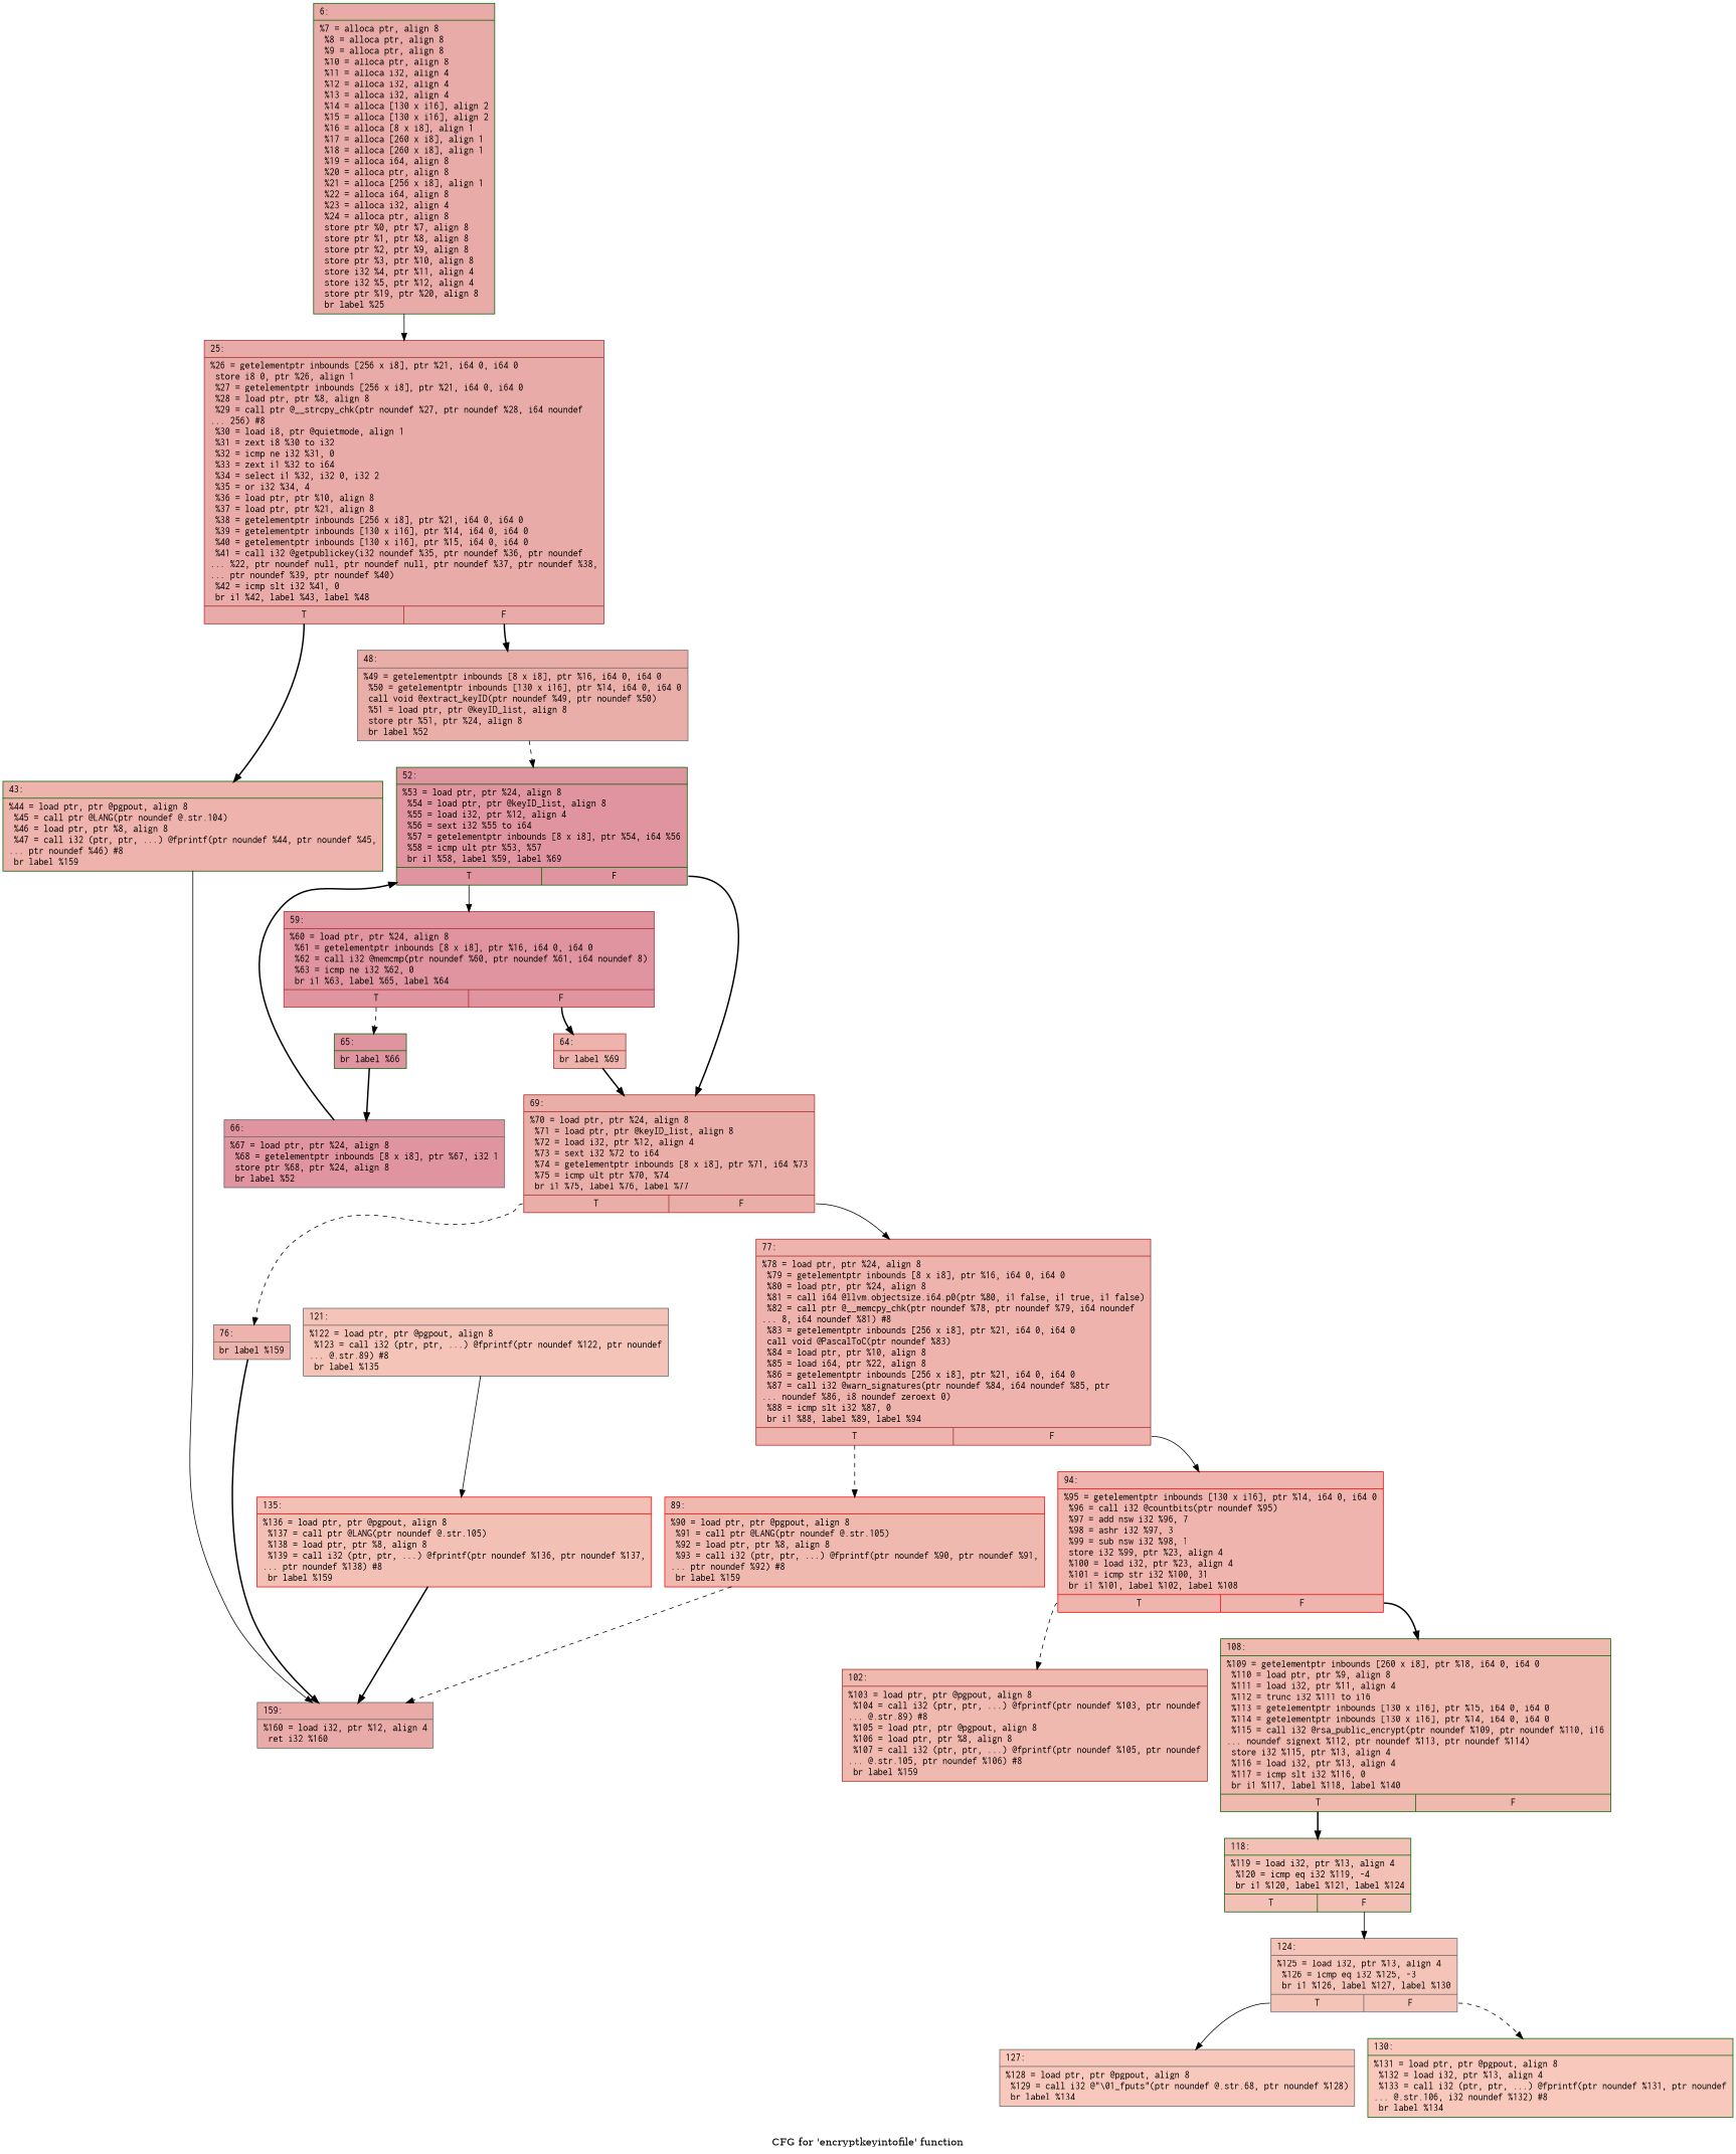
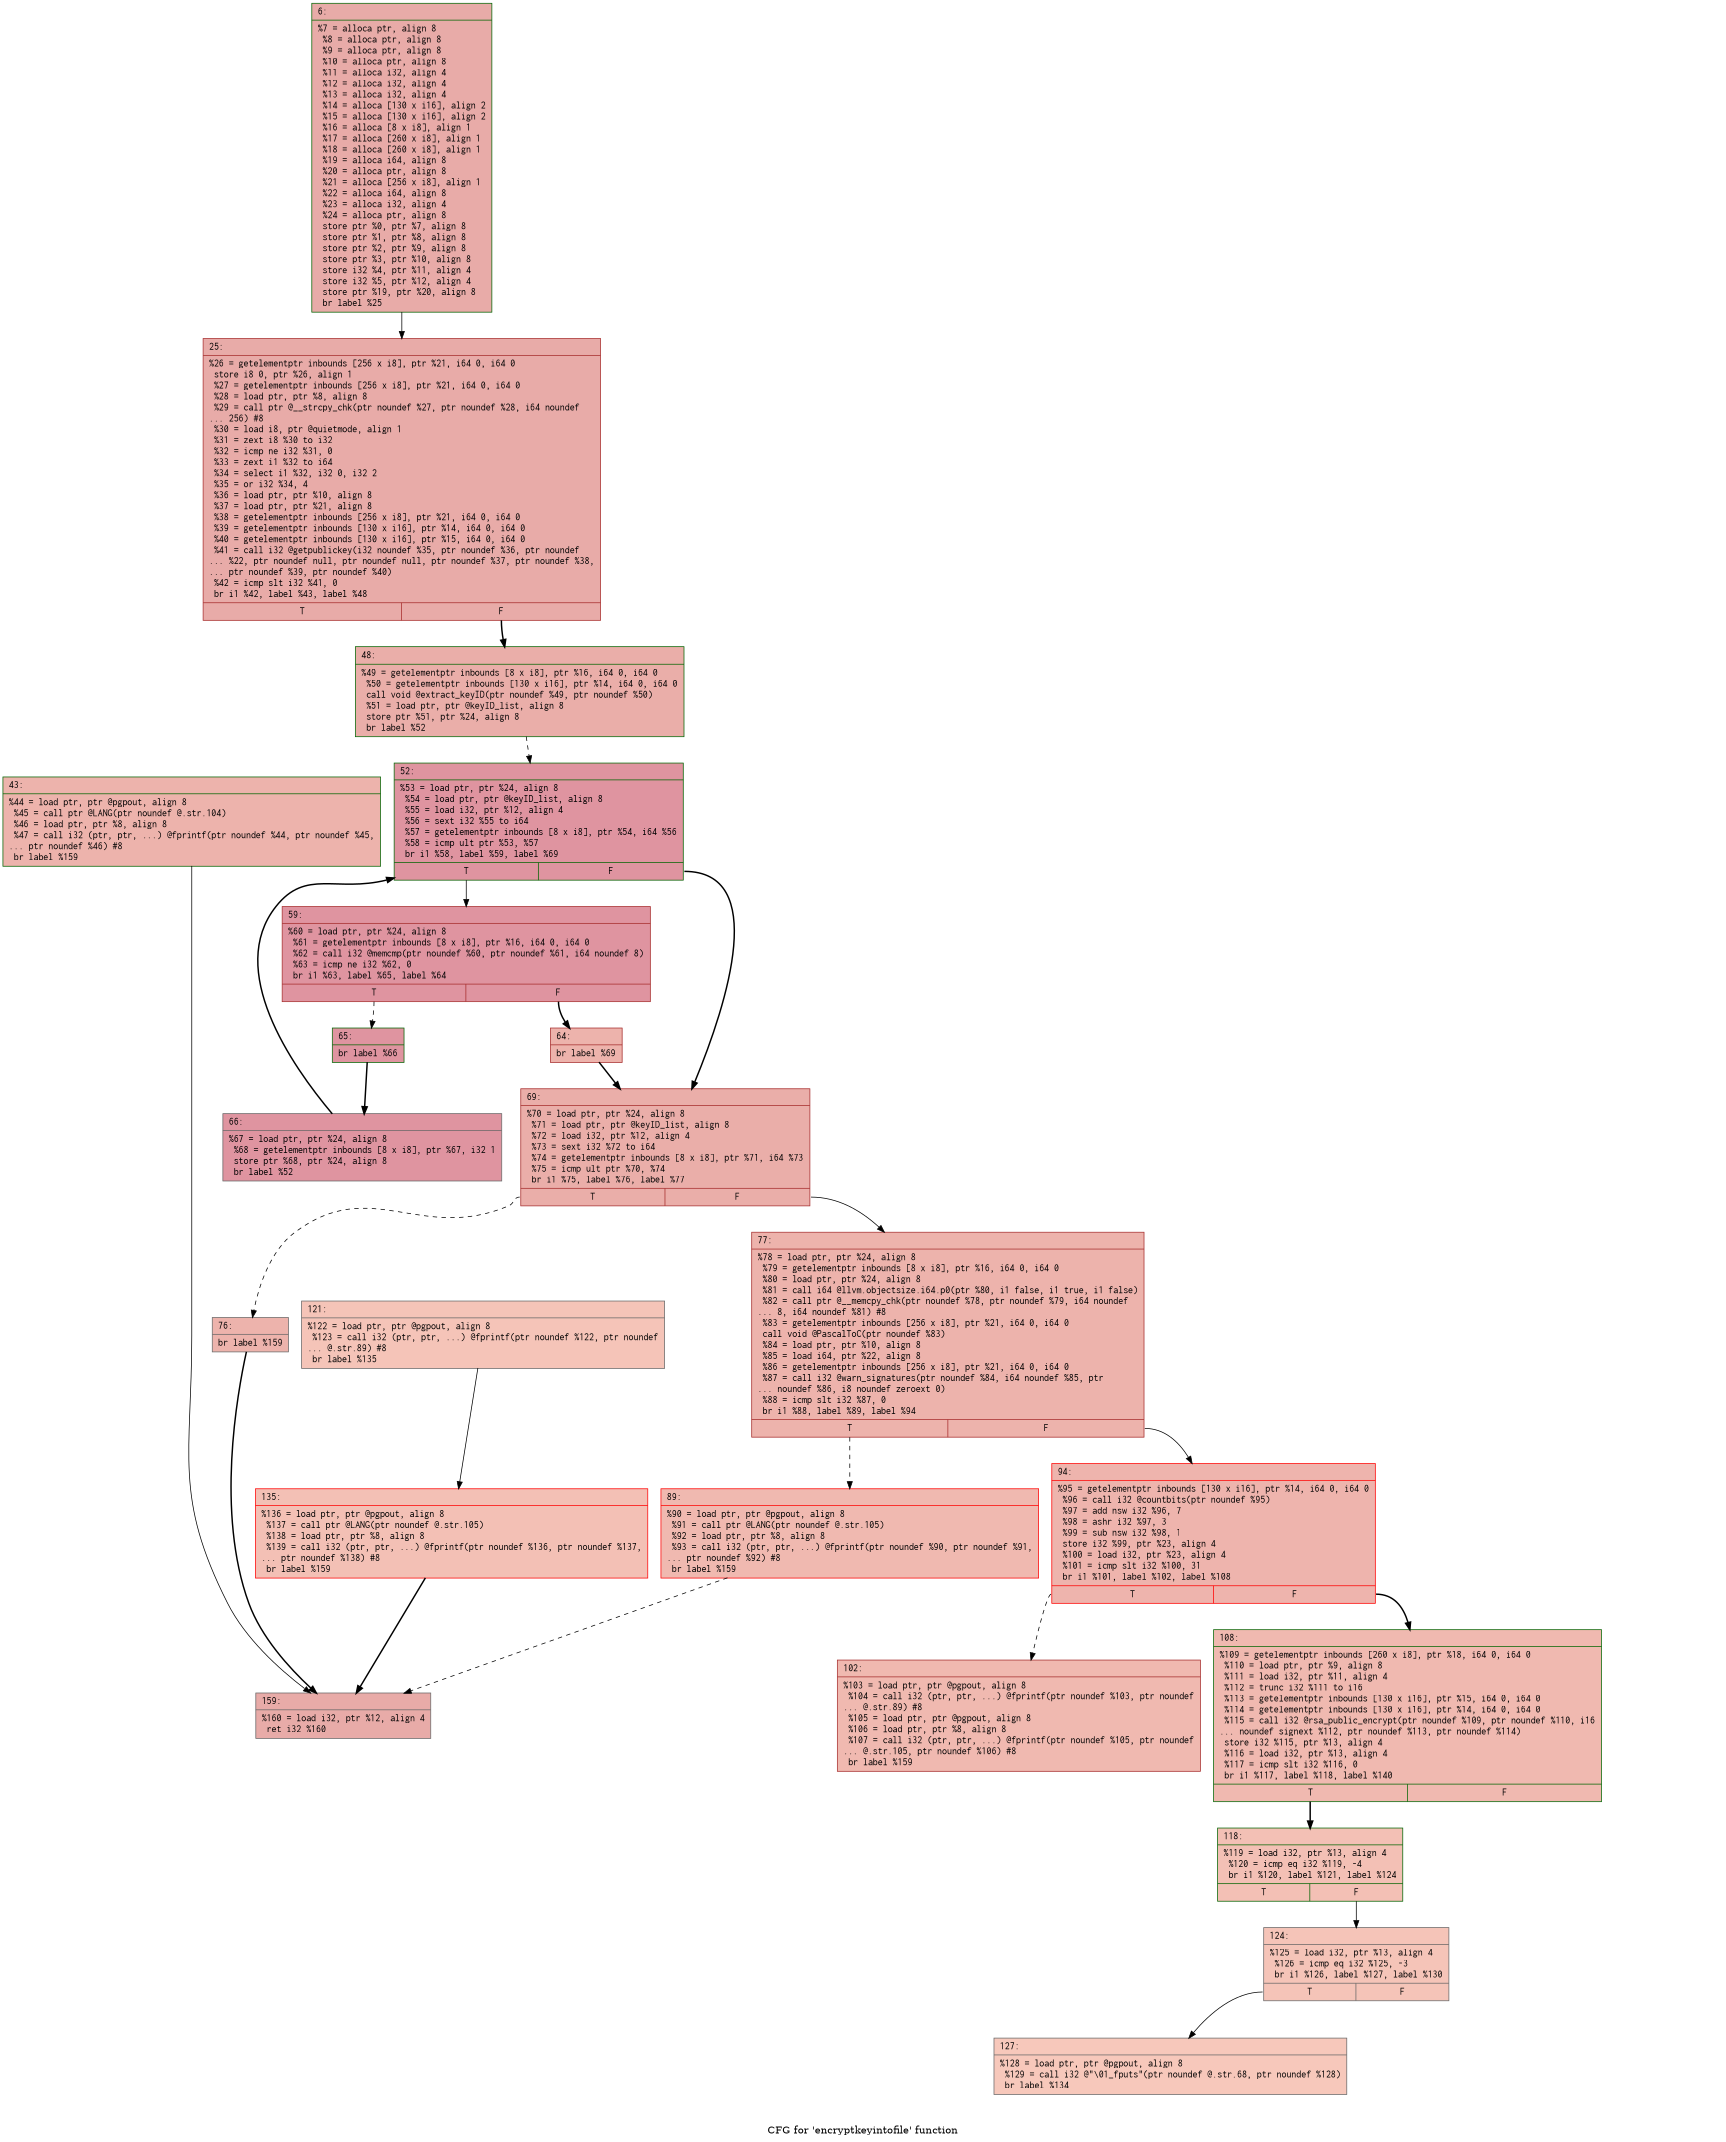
  digraph {
    label="CFG for 'encryptkeyintofile' function"
    node [color=darkgreen fillcolor="#d6524470" fontname=Courier shape=record style=filled]
    edge [style=bold]
    n1 [fillcolor="#cc403a70" label="{6:\l|  %7 = alloca ptr, align 8\l  %8 = alloca ptr, align 8\l  %9 = alloca ptr, align 8\l  %10 = alloca ptr, align 8\l  %11 = alloca i32, align 4\l  %12 = alloca i32, align 4\l  %13 = alloca i32, align 4\l  %14 = alloca [130 x i16], align 2\l  %15 = alloca [130 x i16], align 2\l  %16 = alloca [8 x i8], align 1\l  %17 = alloca [260 x i8], align 1\l  %18 = alloca [260 x i8], align 1\l  %19 = alloca i64, align 8\l  %20 = alloca ptr, align 8\l  %21 = alloca [256 x i8], align 1\l  %22 = alloca i64, align 8\l  %23 = alloca i32, align 4\l  %24 = alloca ptr, align 8\l  store ptr %0, ptr %7, align 8\l  store ptr %1, ptr %8, align 8\l  store ptr %2, ptr %9, align 8\l  store ptr %3, ptr %10, align 8\l  store i32 %4, ptr %11, align 4\l  store i32 %5, ptr %12, align 4\l  store ptr %19, ptr %20, align 8\l  br label %25\l}"]
    n2 [color=brown fillcolor="#cc403a70" label="{25:\l|  %26 = getelementptr inbounds [256 x i8], ptr %21, i64 0, i64 0\l  store i8 0, ptr %26, align 1\l  %27 = getelementptr inbounds [256 x i8], ptr %21, i64 0, i64 0\l  %28 = load ptr, ptr %8, align 8\l  %29 = call ptr @__strcpy_chk(ptr noundef %27, ptr noundef %28, i64 noundef\l... 256) #8\l  %30 = load i8, ptr @quietmode, align 1\l  %31 = zext i8 %30 to i32\l  %32 = icmp ne i32 %31, 0\l  %33 = zext i1 %32 to i64\l  %34 = select i1 %32, i32 0, i32 2\l  %35 = or i32 %34, 4\l  %36 = load ptr, ptr %10, align 8\l  %37 = load ptr, ptr %21, align 8\l  %38 = getelementptr inbounds [256 x i8], ptr %21, i64 0, i64 0\l  %39 = getelementptr inbounds [130 x i16], ptr %14, i64 0, i64 0\l  %40 = getelementptr inbounds [130 x i16], ptr %15, i64 0, i64 0\l  %41 = call i32 @getpublickey(i32 noundef %35, ptr noundef %36, ptr noundef\l... %22, ptr noundef null, ptr noundef null, ptr noundef %37, ptr noundef %38,\l... ptr noundef %39, ptr noundef %40)\l  %42 = icmp slt i32 %41, 0\l  br i1 %42, label %43, label %48\l|{<s0>T|<s1>F}}"]
    n3 [label="{43:\l|  %44 = load ptr, ptr @pgpout, align 8\l  %45 = call ptr @LANG(ptr noundef @.str.104)\l  %46 = load ptr, ptr %8, align 8\l  %47 = call i32 (ptr, ptr, ...) @fprintf(ptr noundef %44, ptr noundef %45,\l... ptr noundef %46) #8\l  br label %159\l}"]
-   n4 [color=gray40 fillcolor="#d0473d70" label="{48:\l|  %49 = getelementptr inbounds [8 x i8], ptr %16, i64 0, i64 0\l  %50 = getelementptr inbounds [130 x i16], ptr %14, i64 0, i64 0\l  call void @extract_keyID(ptr noundef %49, ptr noundef %50)\l  %51 = load ptr, ptr @keyID_list, align 8\l  store ptr %51, ptr %24, align 8\l  br label %52\l}"]
+   n4 [fillcolor="#d0473d70" label="{48:\l|  %49 = getelementptr inbounds [8 x i8], ptr %16, i64 0, i64 0\l  %50 = getelementptr inbounds [130 x i16], ptr %14, i64 0, i64 0\l  call void @extract_keyID(ptr noundef %49, ptr noundef %50)\l  %51 = load ptr, ptr @keyID_list, align 8\l  store ptr %51, ptr %24, align 8\l  br label %52\l}"]
    n5 [color=gray40 fillcolor="#cc403a70" label="{159:\l|  %160 = load i32, ptr %12, align 4\l  ret i32 %160\l}"]
    n6 [fillcolor="#b70d2870" label="{52:\l|  %53 = load ptr, ptr %24, align 8\l  %54 = load ptr, ptr @keyID_list, align 8\l  %55 = load i32, ptr %12, align 4\l  %56 = sext i32 %55 to i64\l  %57 = getelementptr inbounds [8 x i8], ptr %54, i64 %56\l  %58 = icmp ult ptr %53, %57\l  br i1 %58, label %59, label %69\l|{<s0>T|<s1>F}}"]
    n7 [color=brown fillcolor="#b70d2870" label="{59:\l|  %60 = load ptr, ptr %24, align 8\l  %61 = getelementptr inbounds [8 x i8], ptr %16, i64 0, i64 0\l  %62 = call i32 @memcmp(ptr noundef %60, ptr noundef %61, i64 noundef 8)\l  %63 = icmp ne i32 %62, 0\l  br i1 %63, label %65, label %64\l|{<s0>T|<s1>F}}"]
    n8 [color=brown fillcolor="#d0473d70" label="{69:\l|  %70 = load ptr, ptr %24, align 8\l  %71 = load ptr, ptr @keyID_list, align 8\l  %72 = load i32, ptr %12, align 4\l  %73 = sext i32 %72 to i64\l  %74 = getelementptr inbounds [8 x i8], ptr %71, i64 %73\l  %75 = icmp ult ptr %70, %74\l  br i1 %75, label %76, label %77\l|{<s0>T|<s1>F}}"]
    n9 [fillcolor="#b70d2870" label="{65:\l|  br label %66\l}"]
    n10 [color=brown label="{64:\l|  br label %69\l}"]
    n11 [color=gray40 label="{76:\l|  br label %159\l}"]
    n12 [color=brown label="{77:\l|  %78 = load ptr, ptr %24, align 8\l  %79 = getelementptr inbounds [8 x i8], ptr %16, i64 0, i64 0\l  %80 = load ptr, ptr %24, align 8\l  %81 = call i64 @llvm.objectsize.i64.p0(ptr %80, i1 false, i1 true, i1 false)\l  %82 = call ptr @__memcpy_chk(ptr noundef %78, ptr noundef %79, i64 noundef\l... 8, i64 noundef %81) #8\l  %83 = getelementptr inbounds [256 x i8], ptr %21, i64 0, i64 0\l  call void @PascalToC(ptr noundef %83)\l  %84 = load ptr, ptr %10, align 8\l  %85 = load i64, ptr %22, align 8\l  %86 = getelementptr inbounds [256 x i8], ptr %21, i64 0, i64 0\l  %87 = call i32 @warn_signatures(ptr noundef %84, i64 noundef %85, ptr\l... noundef %86, i8 noundef zeroext 0)\l  %88 = icmp slt i32 %87, 0\l  br i1 %88, label %89, label %94\l|{<s0>T|<s1>F}}"]
    n13 [color=gray40 fillcolor="#b70d2870" label="{66:\l|  %67 = load ptr, ptr %24, align 8\l  %68 = getelementptr inbounds [8 x i8], ptr %67, i32 1\l  store ptr %68, ptr %24, align 8\l  br label %52\l}"]
    n14 [color=red fillcolor="#de614d70" label="{89:\l|  %90 = load ptr, ptr @pgpout, align 8\l  %91 = call ptr @LANG(ptr noundef @.str.105)\l  %92 = load ptr, ptr %8, align 8\l  %93 = call i32 (ptr, ptr, ...) @fprintf(ptr noundef %90, ptr noundef %91,\l... ptr noundef %92) #8\l  br label %159\l}"]
-   n15 [color=red fillcolor="#d8564670" label="{94:\l|  %95 = getelementptr inbounds [130 x i16], ptr %14, i64 0, i64 0\l  %96 = call i32 @countbits(ptr noundef %95)\l  %97 = add nsw i32 %96, 7\l  %98 = ashr i32 %97, 3\l  %99 = sub nsw i32 %98, 1\l  store i32 %99, ptr %23, align 4\l  %100 = load i32, ptr %23, align 4\l  %101 = icmp str i32 %100, 31\l  br i1 %101, label %102, label %108\l|{<s0>T|<s1>F}}"]
+   n15 [color=red fillcolor="#d8564670" label="{94:\l|  %95 = getelementptr inbounds [130 x i16], ptr %14, i64 0, i64 0\l  %96 = call i32 @countbits(ptr noundef %95)\l  %97 = add nsw i32 %96, 7\l  %98 = ashr i32 %97, 3\l  %99 = sub nsw i32 %98, 1\l  store i32 %99, ptr %23, align 4\l  %100 = load i32, ptr %23, align 4\l  %101 = icmp slt i32 %100, 31\l  br i1 %101, label %102, label %108\l|{<s0>T|<s1>F}}"]
    n16 [color=brown fillcolor="#de614d70" label="{102:\l|  %103 = load ptr, ptr @pgpout, align 8\l  %104 = call i32 (ptr, ptr, ...) @fprintf(ptr noundef %103, ptr noundef\l... @.str.89) #8\l  %105 = load ptr, ptr @pgpout, align 8\l  %106 = load ptr, ptr %8, align 8\l  %107 = call i32 (ptr, ptr, ...) @fprintf(ptr noundef %105, ptr noundef\l... @.str.105, ptr noundef %106) #8\l  br label %159\l}"]
    n17 [fillcolor="#de614d70" label="{108:\l|  %109 = getelementptr inbounds [260 x i8], ptr %18, i64 0, i64 0\l  %110 = load ptr, ptr %9, align 8\l  %111 = load i32, ptr %11, align 4\l  %112 = trunc i32 %111 to i16\l  %113 = getelementptr inbounds [130 x i16], ptr %15, i64 0, i64 0\l  %114 = getelementptr inbounds [130 x i16], ptr %14, i64 0, i64 0\l  %115 = call i32 @rsa_public_encrypt(ptr noundef %109, ptr noundef %110, i16\l... noundef signext %112, ptr noundef %113, ptr noundef %114)\l  store i32 %115, ptr %13, align 4\l  %116 = load i32, ptr %13, align 4\l  %117 = icmp slt i32 %116, 0\l  br i1 %117, label %118, label %140\l|{<s0>T|<s1>F}}"]
    n18 [fillcolor="#e5705870" label="{118:\l|  %119 = load i32, ptr %13, align 4\l  %120 = icmp eq i32 %119, -4\l  br i1 %120, label %121, label %124\l|{<s0>T|<s1>F}}"]
    n19 [color=gray40 fillcolor="#e97a5f70" label="{124:\l|  %125 = load i32, ptr %13, align 4\l  %126 = icmp eq i32 %125, -3\l  br i1 %126, label %127, label %130\l|{<s0>T|<s1>F}}"]
    n20 [color=gray40 fillcolor="#e97a5f70" label="{121:\l|  %122 = load ptr, ptr @pgpout, align 8\l  %123 = call i32 (ptr, ptr, ...) @fprintf(ptr noundef %122, ptr noundef\l... @.str.89) #8\l  br label %135\l}"]
    n21 [color=red fillcolor="#e5705870" label="{135:\l|  %136 = load ptr, ptr @pgpout, align 8\l  %137 = call ptr @LANG(ptr noundef @.str.105)\l  %138 = load ptr, ptr %8, align 8\l  %139 = call i32 (ptr, ptr, ...) @fprintf(ptr noundef %136, ptr noundef %137,\l... ptr noundef %138) #8\l  br label %159\l}"]
    n22 [color=gray40 fillcolor="#ed836670" label="{127:\l|  %128 = load ptr, ptr @pgpout, align 8\l  %129 = call i32 @\"\\01_fputs\"(ptr noundef @.str.68, ptr noundef %128)\l  br label %134\l}"]
-   n23 [fillcolor="#ed836670" label="{130:\l|  %131 = load ptr, ptr @pgpout, align 8\l  %132 = load i32, ptr %13, align 4\l  %133 = call i32 (ptr, ptr, ...) @fprintf(ptr noundef %131, ptr noundef\l... @.str.106, i32 noundef %132) #8\l  br label %134\l}"]
    n1 -> n2 [style=solid]
-   n2 -> n3 [tailport=s0]
    n2 -> n4 [tailport=s1]
    n3 -> n5 [style=solid]
    n4 -> n6 [style=dashed]
    n6 -> n7 [style=solid tailport=s0]
    n6 -> n8 [tailport=s1]
    n7 -> n9 [style=dashed tailport=s0]
    n7 -> n10 [tailport=s1]
    n8 -> n11 [style=dashed tailport=s0]
    n8 -> n12 [style=solid tailport=s1]
    n9 -> n13
    n10 -> n8
    n11 -> n5
    n12 -> n14 [style=dashed tailport=s0]
    n12 -> n15 [style=solid tailport=s1]
    n13 -> n6
    n14 -> n5 [style=dashed]
    n15 -> n16 [style=dashed tailport=s0]
    n15 -> n17 [tailport=s1]
    n17 -> n18 [tailport=s0]
    n18 -> n19 [style=solid tailport=s1]
    n19 -> n22 [style=solid tailport=s0]
-   n19 -> n23 [style=dashed tailport=s1]
    n20 -> n21 [style=solid]
    n21 -> n5
  }
